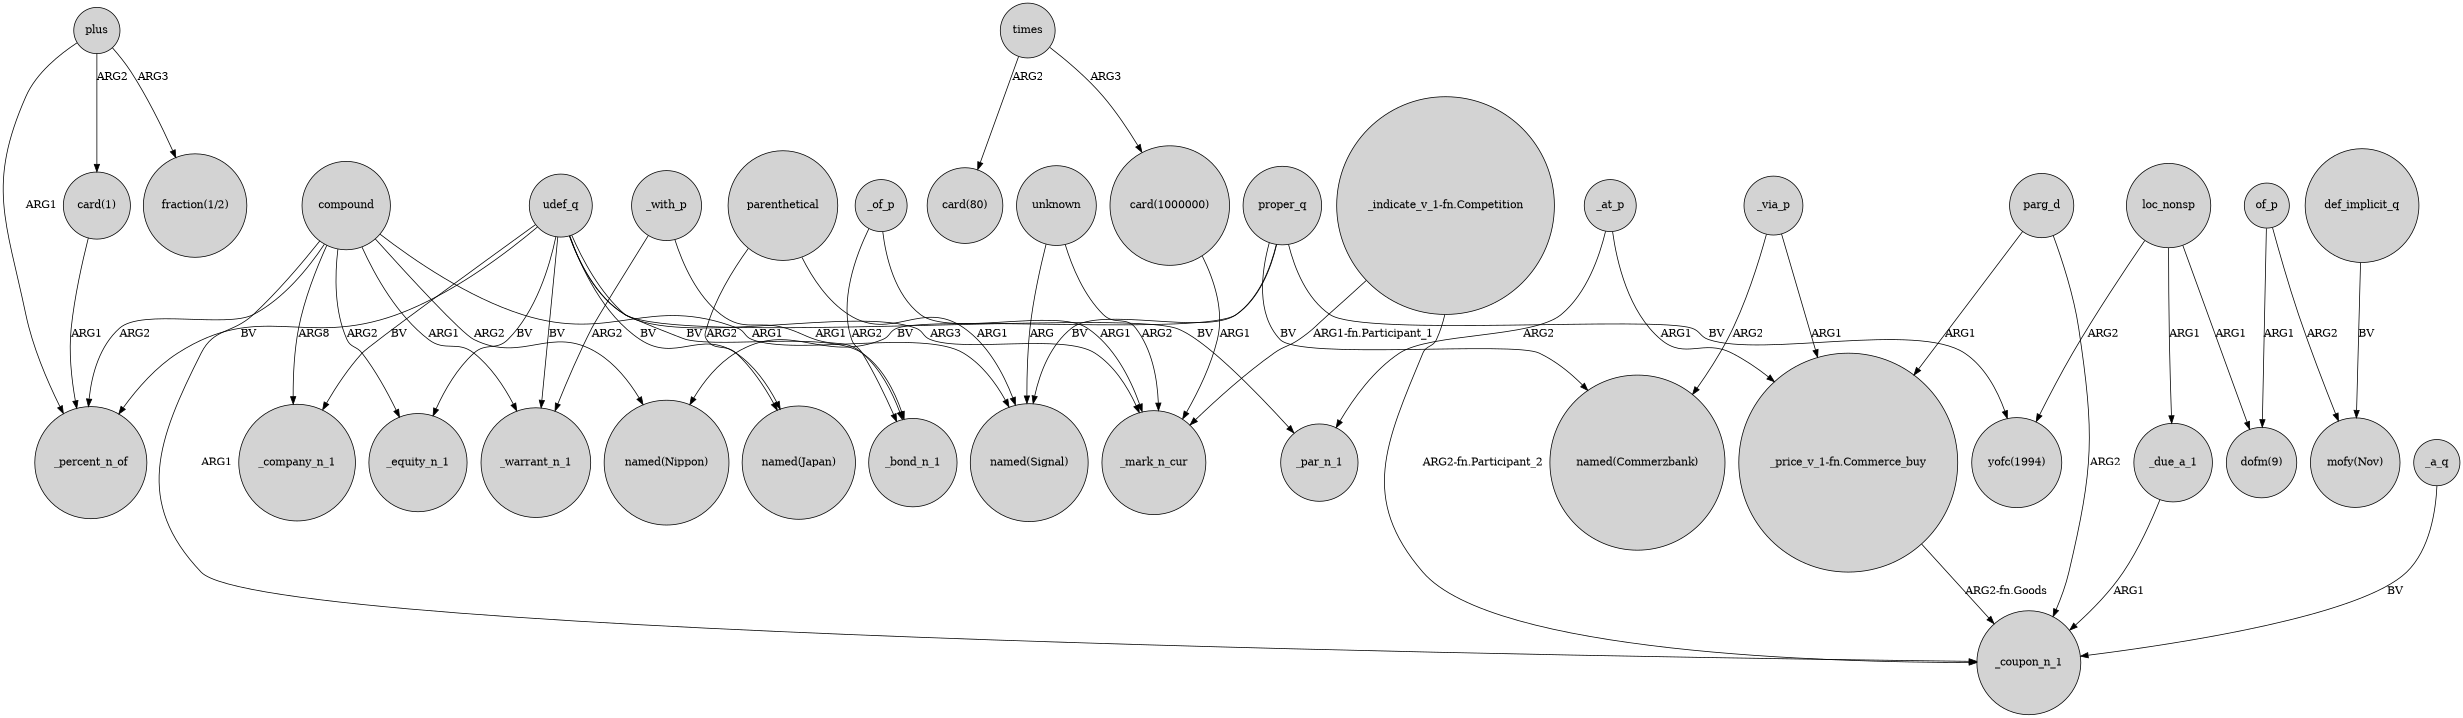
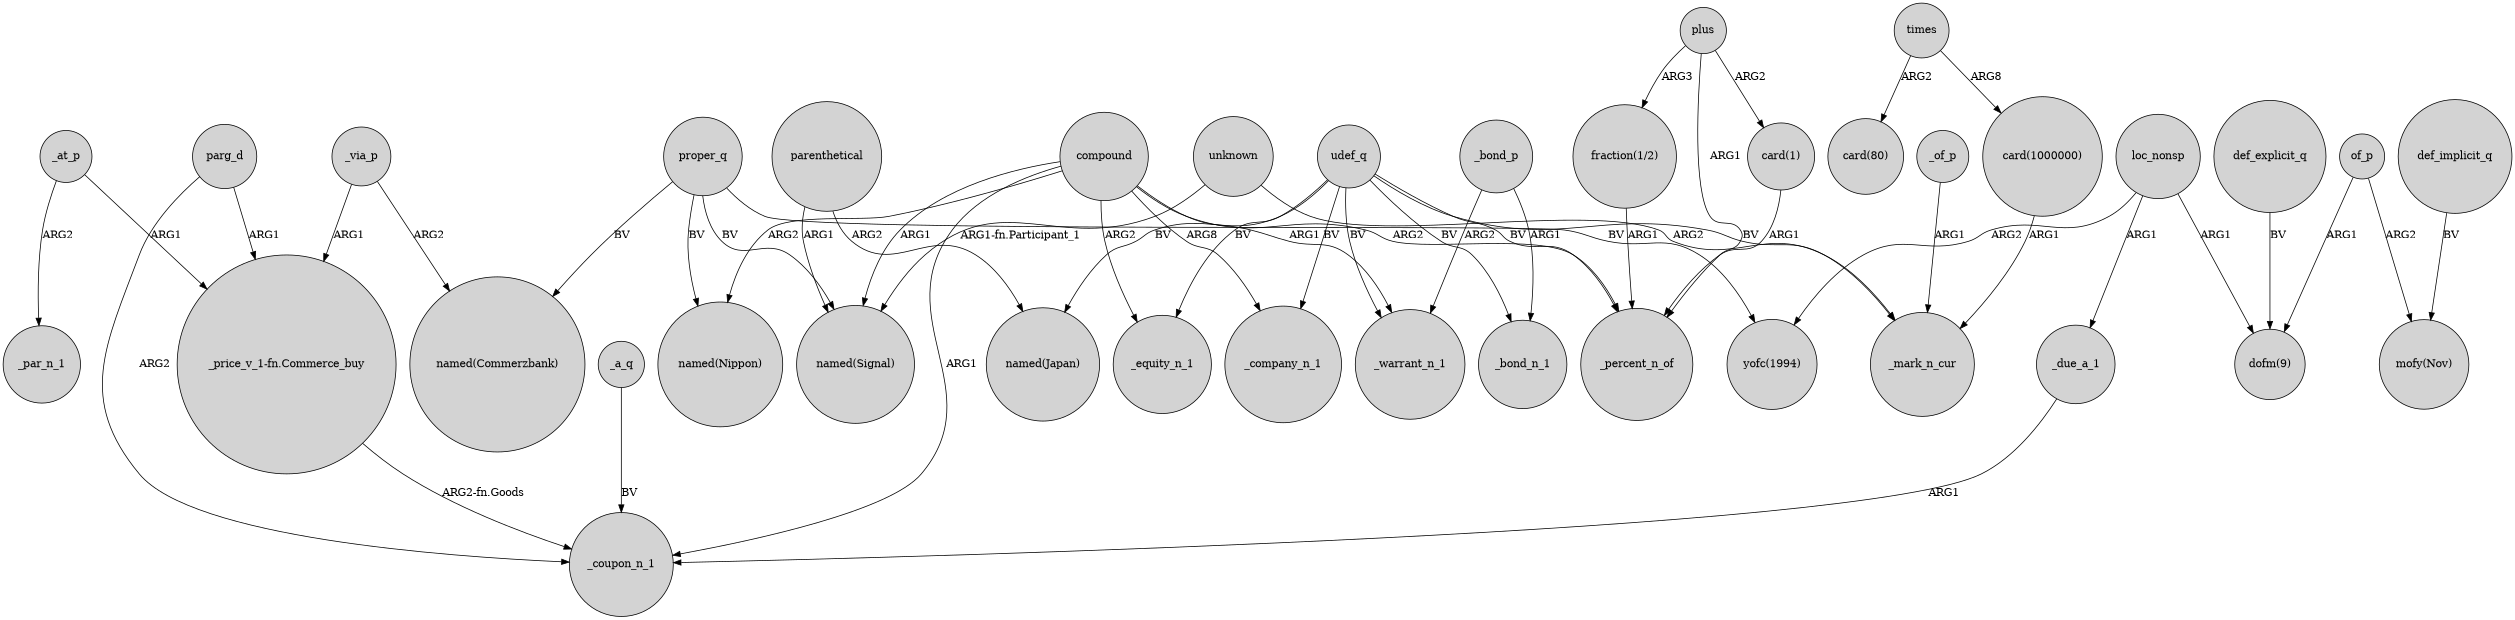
  digraph {
    node [shape=circle style=filled]
    compound
    _coupon_n_1
    _company_n_1
    _equity_n_1
    "named(Nippon)"
    "named(Signal)"
    _percent_n_of
    _warrant_n_1
+   def_explicit_q
    "dofm(9)"
    _at_p
    _par_n_1
    "_price_v_1-fn.Commerce_buy"
    udef_q
    _bond_n_1
    _mark_n_cur
    "named(Japan)"
    of_p
    "mofy(Nov)"
    loc_nonsp
    "yofc(1994)"
    _due_a_1
-   _with_p
+   _with_p [label=_bond_p]
    "card(1000000)"
    times
    "card(80)"
    _via_p
    "named(Commerzbank)"
    _of_p
    parenthetical
    parg_d
    plus
    "card(1)"
    "fraction(1/2)"
    _a_q
    proper_q
    unknown
-   "_indicate_v_1-fn.Competition"
    def_implicit_q
    compound -> _coupon_n_1 [label=ARG1]
    compound -> _company_n_1 [label=ARG8]
    compound -> _equity_n_1 [label=ARG2]
    compound -> "named(Nippon)" [label=ARG2]
    compound -> "named(Signal)" [label=ARG1]
    compound -> _percent_n_of [label=ARG2]
    compound -> _warrant_n_1 [label=ARG1]
+   def_explicit_q -> "dofm(9)" [label=BV]
    _at_p -> _par_n_1 [label=ARG2]
    _at_p -> "_price_v_1-fn.Commerce_buy" [label=ARG1]
    "_price_v_1-fn.Commerce_buy" -> _coupon_n_1 [label="ARG2-fn.Goods"]
    udef_q -> _company_n_1 [label=BV]
    udef_q -> _equity_n_1 [label=BV]
    udef_q -> _percent_n_of [label=BV]
    udef_q -> _warrant_n_1 [label=BV]
-   udef_q -> _par_n_1 [label=BV]
    udef_q -> _bond_n_1 [label=BV]
-   udef_q -> _mark_n_cur [label=ARG3]
+   udef_q -> _mark_n_cur [label=BV]
    udef_q -> "named(Japan)" [label=BV]
    of_p -> "dofm(9)" [label=ARG1]
    of_p -> "mofy(Nov)" [label=ARG2]
    loc_nonsp -> "dofm(9)" [label=ARG1]
    loc_nonsp -> "yofc(1994)" [label=ARG2]
    loc_nonsp -> _due_a_1 [label=ARG1]
    _due_a_1 -> _coupon_n_1 [label=ARG1]
    _with_p -> _warrant_n_1 [label=ARG2]
    _with_p -> _bond_n_1 [label=ARG1]
    "card(1000000)" -> _mark_n_cur [label=ARG1]
-   times -> "card(1000000)" [label=ARG3]
+   times -> "card(1000000)" [label=ARG8]
    times -> "card(80)" [label=ARG2]
    _via_p -> "_price_v_1-fn.Commerce_buy" [label=ARG1]
    _via_p -> "named(Commerzbank)" [label=ARG2]
-   _of_p -> _bond_n_1 [label=ARG2]
    _of_p -> _mark_n_cur [label=ARG1]
    parenthetical -> "named(Signal)" [label=ARG1]
    parenthetical -> "named(Japan)" [label=ARG2]
    parg_d -> _coupon_n_1 [label=ARG2]
    parg_d -> "_price_v_1-fn.Commerce_buy" [label=ARG1]
    plus -> _percent_n_of [label=ARG1]
    plus -> "card(1)" [label=ARG2]
    plus -> "fraction(1/2)" [label=ARG3]
    "card(1)" -> _percent_n_of [label=ARG1]
+   "fraction(1/2)" -> _percent_n_of [label=ARG1]
    _a_q -> _coupon_n_1 [label=BV]
    proper_q -> "named(Nippon)" [label=BV]
    proper_q -> "named(Signal)" [label=BV]
    proper_q -> "yofc(1994)" [label=BV]
    proper_q -> "named(Commerzbank)" [label=BV]
-   unknown -> "named(Signal)" [label=ARG]
+   unknown -> "named(Signal)" [label="ARG1-fn.Participant_1"]
    unknown -> _mark_n_cur [label=ARG2]
-   "_indicate_v_1-fn.Competition" -> _coupon_n_1 [label="ARG2-fn.Participant_2"]
-   "_indicate_v_1-fn.Competition" -> _mark_n_cur [label="ARG1-fn.Participant_1"]
    def_implicit_q -> "mofy(Nov)" [label=BV]
  }
